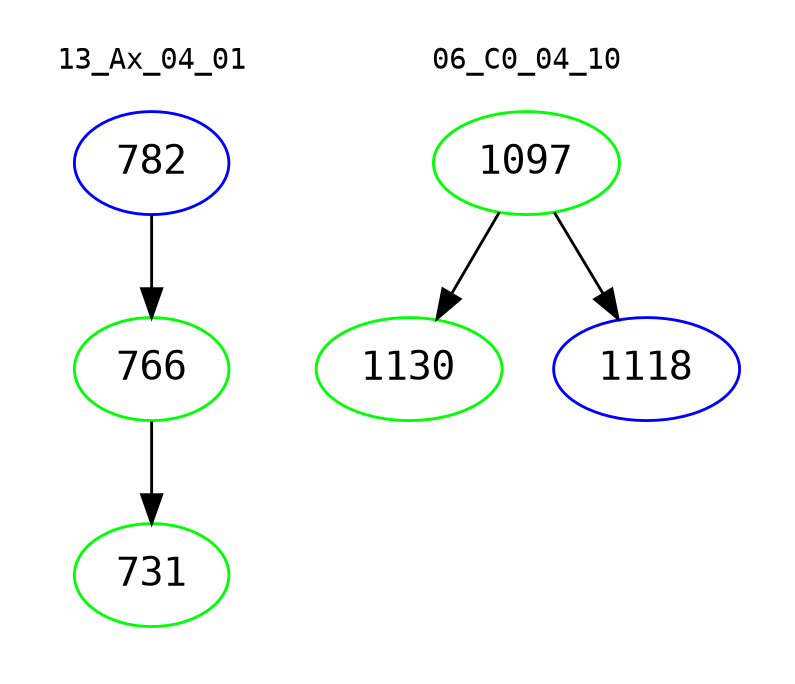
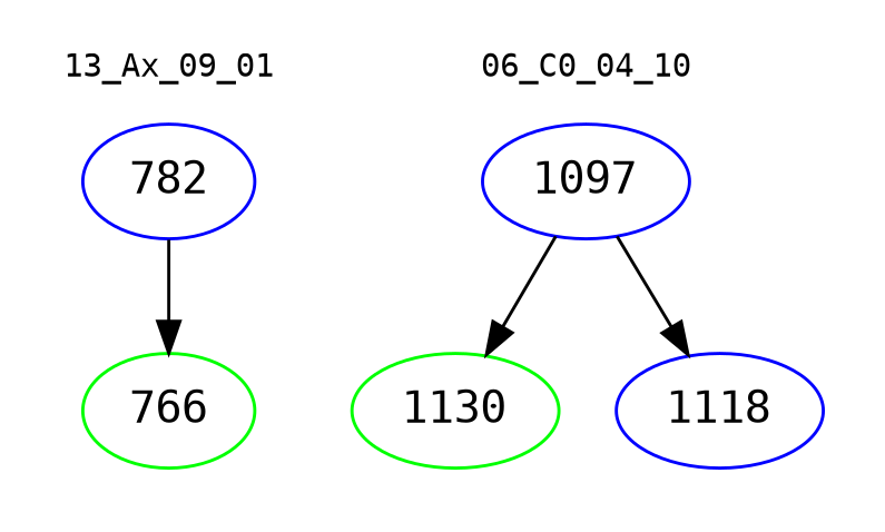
  digraph {
    fontname="DejaVu Sans Mono"
    node [color=green fontname="DejaVu Sans Mono"]
    edge [color=black fontname="DejaVu Sans Mono"]
    n1 [label=766]
-   n2 [label=731]
    n3 [color=blue label=782]
-   n4 [label=1097]
+   n4 [color=blue label=1097]
    n5 [label=1130]
    n6 [color=blue label=1118]
    subgraph cluster_1 {
      color=white
      fontsize=10
-     label="13_Ax_04_01"
+     label="13_Ax_09_01"
      n1
-     n2
      n3
    }
    subgraph cluster_2 {
      color=white
      fontsize=10
      label="06_C0_04_10"
      n4
      n5
      n6
    }
-   n1 -> n2
    n3 -> n1
    n4 -> n5
    n4 -> n6
  }
